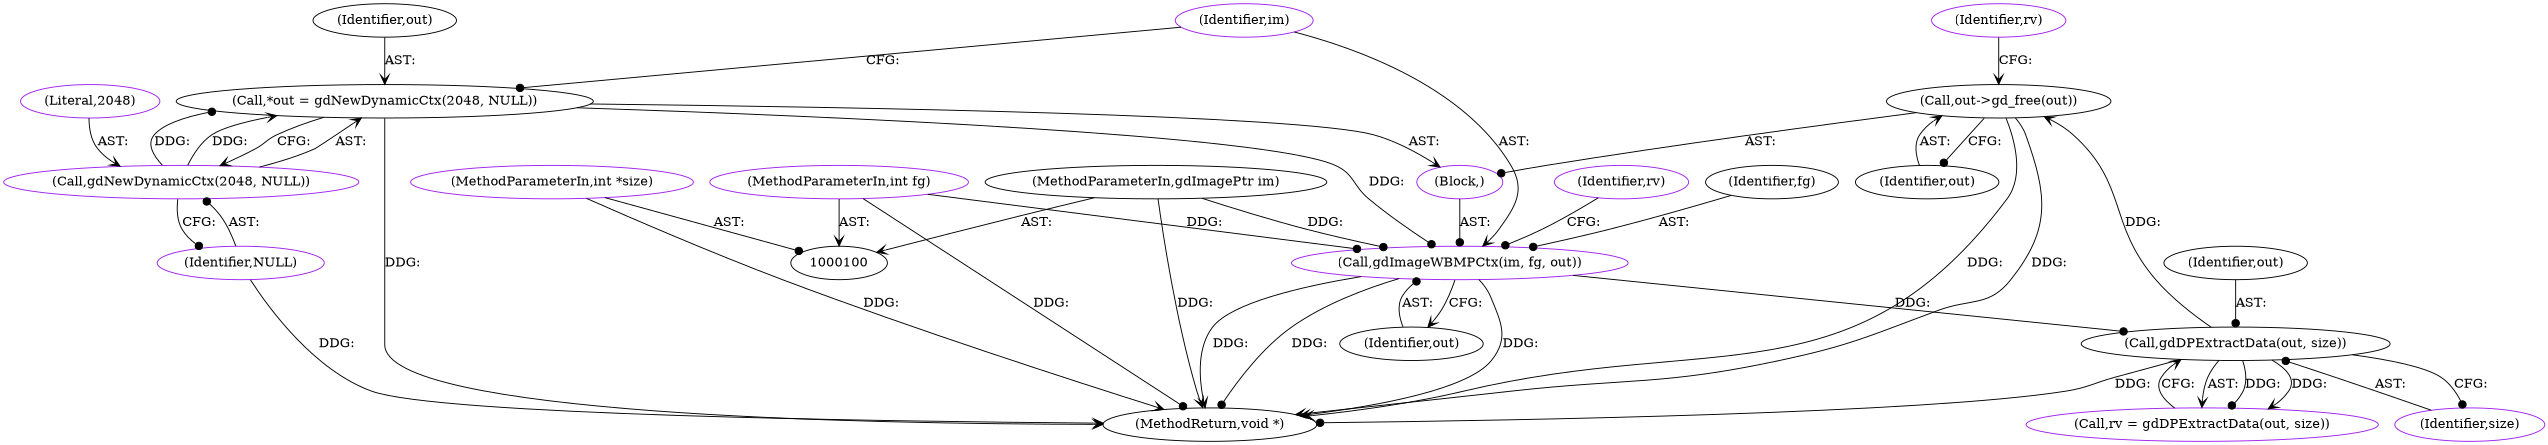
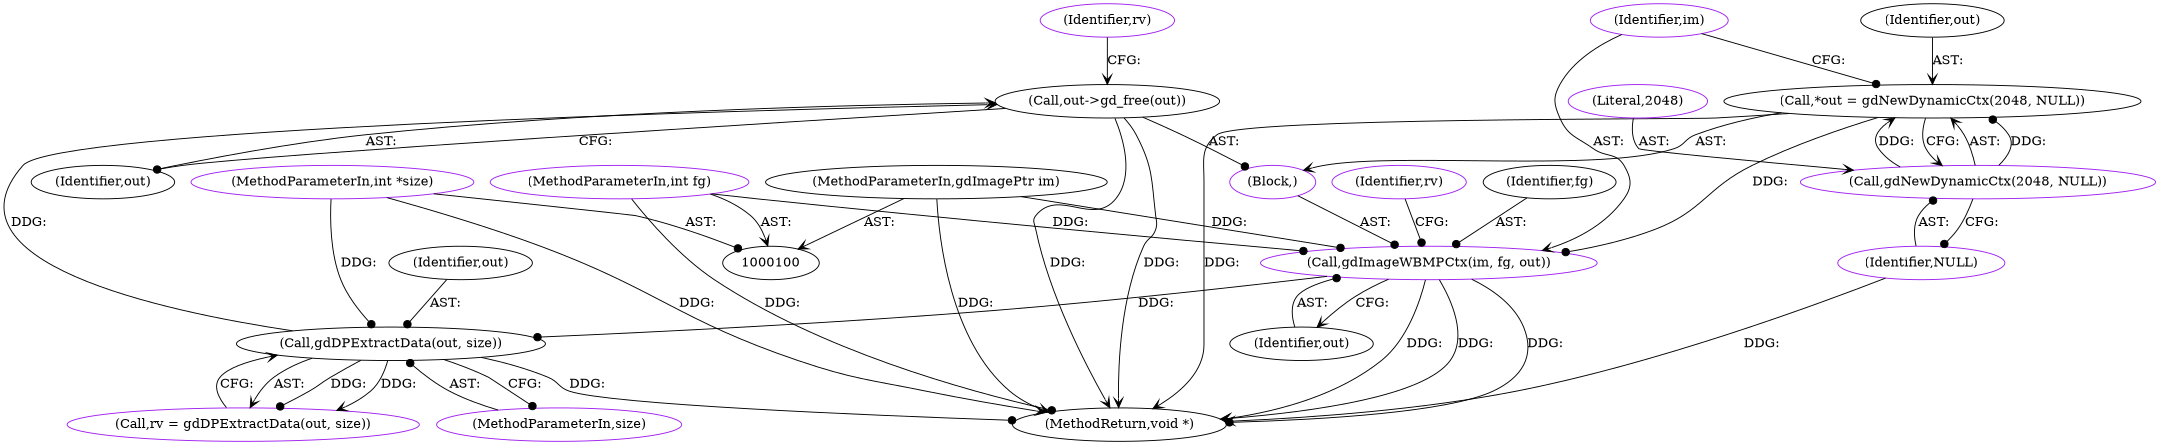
  digraph {
    node [color=purple]
    edge [arrowhead=vee]
    n1 [color=black label="(Call,out->gd_free(out))"]
    n2 [color=black label="(MethodReturn,void *)"]
    n3 [color=black label="(Identifier,out)"]
    n4 [label="(Block,)"]
    n5 [label="(Call,gdImageWBMPCtx(im, fg, out))"]
    n6 [color=black label="(Call,gdDPExtractData(out, size))"]
    n7 [label="(Call,rv = gdDPExtractData(out, size))"]
-   n8 [label="(Identifier,size)"]
+   n8 [label="(MethodParameterIn,size)"]
    n9 [color=black label="(Identifier,out)"]
    n10 [color=black label="(MethodParameterIn,gdImagePtr im)"]
    1000100 [color=black]
    n12 [label="(MethodParameterIn,int fg)"]
    n13 [color=black label="(Call,*out = gdNewDynamicCtx(2048, NULL))"]
    n14 [label="(Call,gdNewDynamicCtx(2048, NULL))"]
    n15 [label="(Identifier,NULL)"]
    n16 [label="(MethodParameterIn,int *size)"]
    n17 [color=black label="(Identifier,out)"]
    n18 [label="(Identifier,rv)"]
    n19 [color=black label="(Identifier,fg)"]
    n20 [label="(Literal,2048)"]
    n21 [color=black label="(Identifier,out)"]
    n22 [label="(Identifier,rv)"]
    n23 [label="(Identifier,im)"]
    n1 -> n2 [label="DDG: "]
    n1 -> n2 [label="DDG: "]
    n1 -> n3 [arrowhead=dot label="CFG: "]
    n1 -> n4 [arrowhead=dot label="AST: "]
    n3 -> n1 [label="AST: "]
    n4 -> n5 [arrowhead=dot label="AST: "]
    n5 -> n2 [arrowhead=dot label="DDG: "]
    n5 -> n2 [label="DDG: "]
    n5 -> n2 [label="DDG: "]
    n5 -> n6 [arrowhead=dot label="DDG: "]
    n5 -> n9 [label="CFG: "]
    n6 -> n1 [label="DDG: "]
    n6 -> n2 [arrowhead=dot label="DDG: "]
    n6 -> n7 [label="AST: "]
    n6 -> n7 [arrowhead=dot label="DDG: "]
    n6 -> n7 [label="DDG: "]
    n6 -> n8 [arrowhead=dot label="CFG: "]
    n7 -> n6 [label="CFG: "]
    n8 -> n6 [arrowhead=dot label="AST: "]
    n9 -> n5 [arrowhead=dot label="AST: "]
    n10 -> n2 [label="DDG: "]
    n10 -> n5 [arrowhead=dot label="DDG: "]
    n10 -> 1000100 [label="AST: "]
    n12 -> n2 [arrowhead=dot label="DDG: "]
    n12 -> n5 [arrowhead=dot label="DDG: "]
    n12 -> 1000100 [label="AST: "]
    n13 -> n2 [label="DDG: "]
    n13 -> n4 [label="AST: "]
    n13 -> n5 [arrowhead=dot label="DDG: "]
    n13 -> n14 [label="CFG: "]
    n14 -> n13 [label="AST: "]
    n14 -> n13 [arrowhead=dot label="DDG: "]
    n14 -> n13 [label="DDG: "]
    n14 -> n15 [arrowhead=dot label="CFG: "]
    n15 -> n2 [label="DDG: "]
    n15 -> n14 [arrowhead=dot label="AST: "]
    n16 -> n2 [label="DDG: "]
+   n16 -> n6 [arrowhead=dot label="DDG: "]
    n16 -> 1000100 [arrowhead=dot label="AST: "]
    n17 -> n13 [label="AST: "]
    n18 -> n5 [arrowhead=dot label="CFG: "]
    n19 -> n5 [arrowhead=dot label="AST: "]
    n20 -> n14 [label="AST: "]
    n21 -> n6 [arrowhead=dot label="AST: "]
    n22 -> n1 [label="CFG: "]
    n23 -> n5 [label="AST: "]
    n23 -> n13 [arrowhead=dot label="CFG: "]
  }
